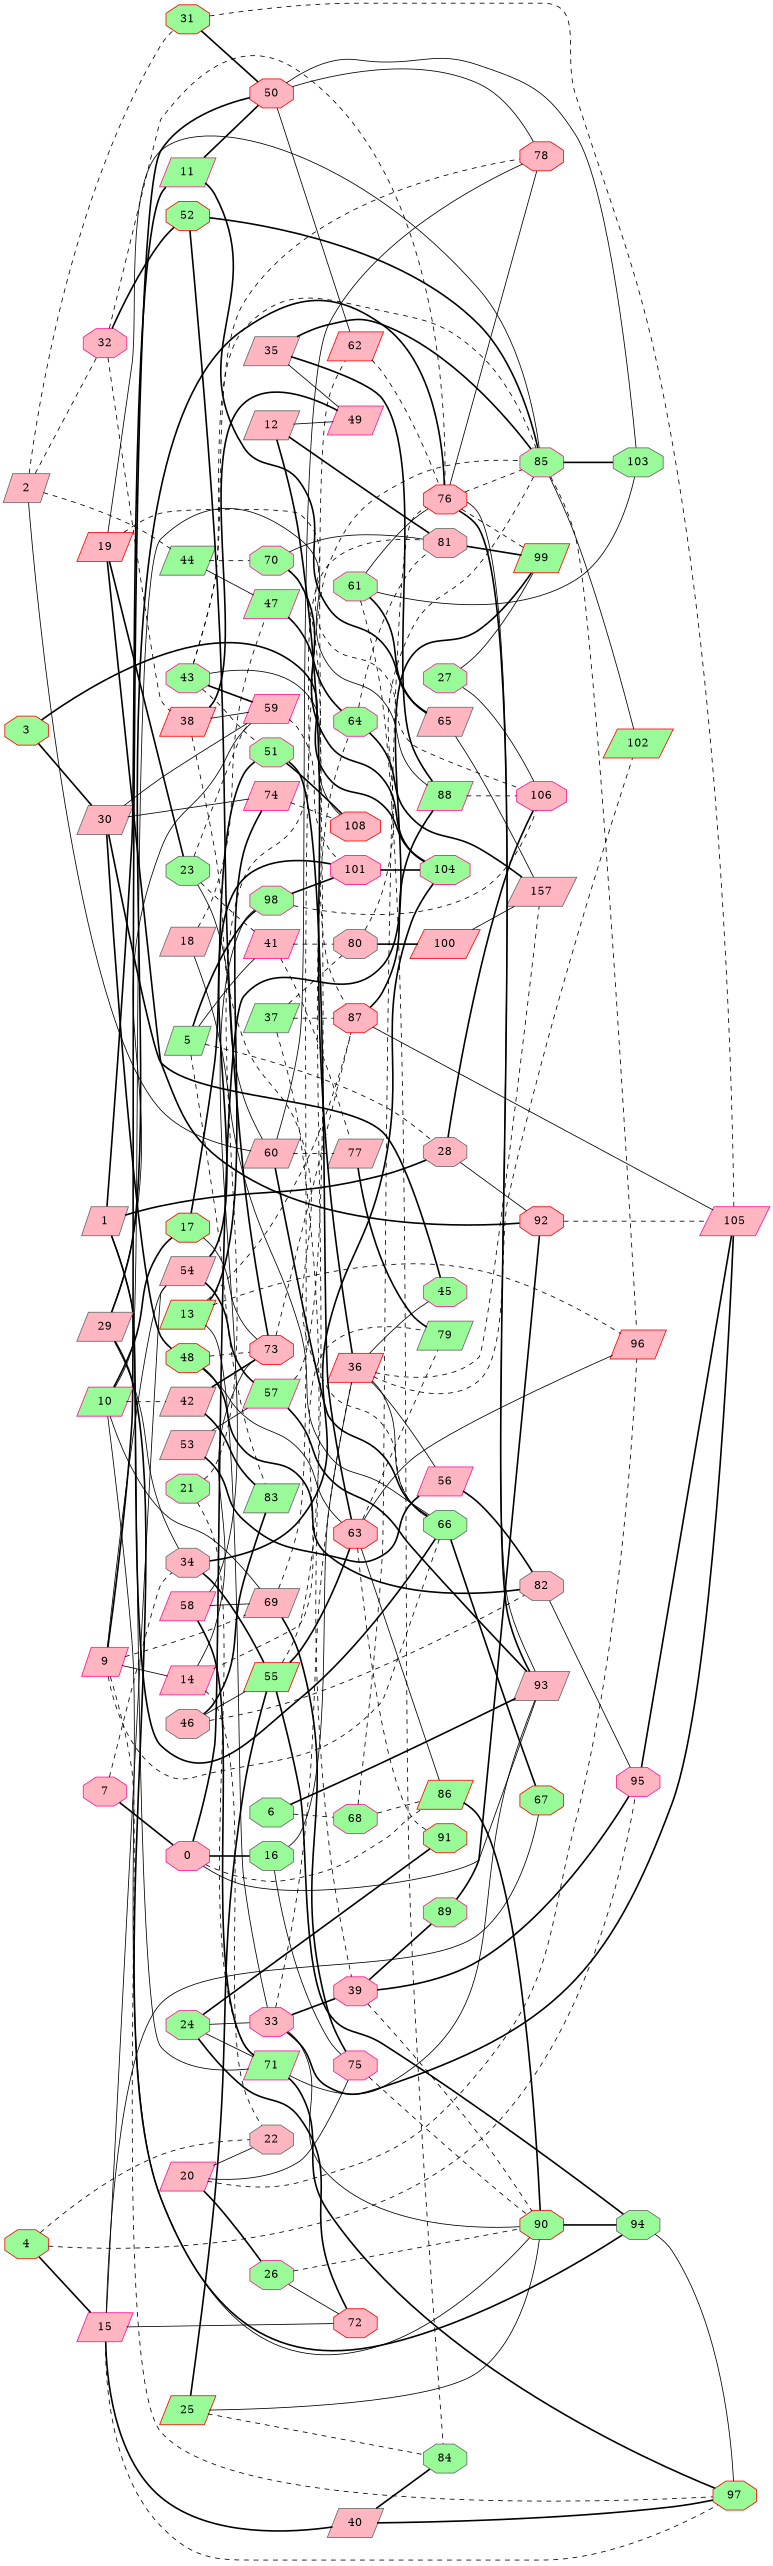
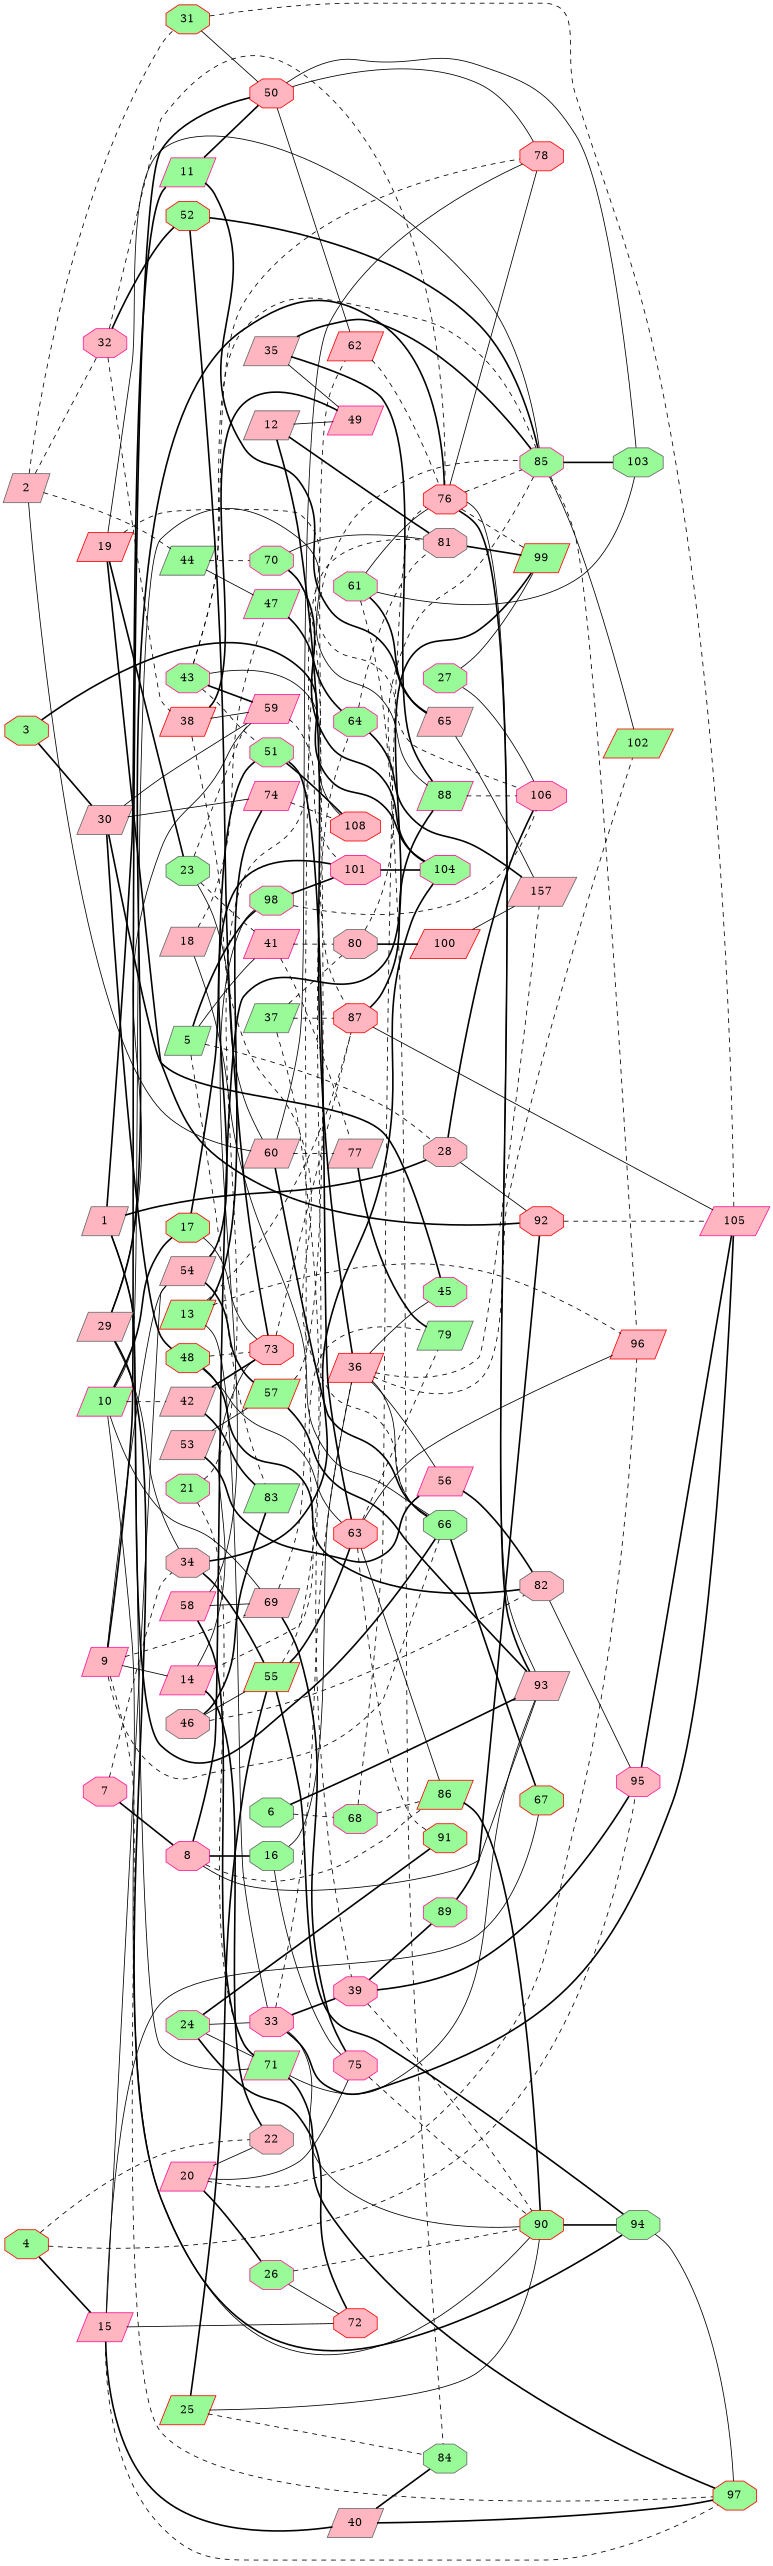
  graph {
    rankdir=LR
    node [color=deeppink fillcolor=lightpink shape=octagon style=filled]
    edge [style=bold]
    1 [color=gray40 shape=parallelogram]
    11 [fillcolor=palegreen shape=parallelogram]
    28 [color=gray40]
    66 [color=gray40 fillcolor=palegreen]
    71 [fillcolor=palegreen shape=parallelogram]
    50 [color=red]
    65 [color=gray40 shape=parallelogram]
    92 [color=red]
    106
    67 [color=red fillcolor=palegreen]
    93 [color=gray40 shape=parallelogram]
    97 [color=red fillcolor=palegreen]
    2 [color=gray40 shape=parallelogram]
    31 [color=red fillcolor=palegreen]
    32
    44 [color=gray40 fillcolor=palegreen shape=parallelogram]
    60 [color=gray40 shape=parallelogram]
    105 [shape=parallelogram]
    76 [color=red]
    38 [color=red shape=parallelogram]
    52 [color=red fillcolor=palegreen]
    47 [fillcolor=palegreen shape=parallelogram]
    70 [fillcolor=palegreen]
    77 [color=gray40 shape=parallelogram]
    78 [color=red]
    3 [color=red fillcolor=palegreen]
    30 [color=gray40 shape=parallelogram]
    104 [fillcolor=palegreen]
    74 [shape=parallelogram]
    59 [shape=parallelogram]
    45 [fillcolor=palegreen]
    48 [color=red fillcolor=palegreen]
    4 [color=red fillcolor=palegreen]
    15 [shape=parallelogram]
    22 [color=gray40]
    95
    54 [color=gray40 shape=parallelogram]
    40 [color=gray40 shape=parallelogram]
    72 [color=red]
    5 [color=gray40 fillcolor=palegreen shape=parallelogram]
    41 [shape=parallelogram]
    83 [color=gray40 fillcolor=palegreen shape=parallelogram]
    98 [fillcolor=palegreen]
    80 [color=gray40]
    101
    6 [color=gray40 fillcolor=palegreen]
    68 [fillcolor=palegreen]
    86 [color=red fillcolor=palegreen shape=parallelogram]
    7
-   8 [label=0]
+   8
    34 [color=gray40]
    16 [color=gray40 fillcolor=palegreen]
    99 [color=red fillcolor=palegreen shape=parallelogram]
    55 [color=red fillcolor=palegreen shape=parallelogram]
    36 [color=red shape=parallelogram]
    75
    90 [color=red fillcolor=palegreen]
    9 [shape=parallelogram]
    14 [shape=parallelogram]
    69 [color=gray40 shape=parallelogram]
    73 [color=red]
    79 [color=gray40 fillcolor=palegreen shape=parallelogram]
    62 [color=red shape=parallelogram]
    103 [color=gray40 fillcolor=palegreen]
-   57 [fillcolor=palegreen shape=parallelogram]
+   57 [color=red fillcolor=palegreen shape=parallelogram]
    85 [fillcolor=palegreen]
    10 [fillcolor=palegreen shape=parallelogram]
    17 [color=red fillcolor=palegreen]
    42 [color=gray40 shape=parallelogram]
    88 [fillcolor=palegreen shape=parallelogram]
    51 [fillcolor=palegreen]
    94 [color=gray40 fillcolor=palegreen]
    n73 [color=gray40 label=157 shape=parallelogram]
    12 [color=gray40 shape=parallelogram]
    49 [shape=parallelogram]
    81 [color=gray40]
    56 [shape=parallelogram]
    102 [color=red fillcolor=palegreen shape=parallelogram]
    13 [color=red fillcolor=palegreen shape=parallelogram]
    33
    87 [color=red]
    96 [color=red shape=parallelogram]
    39
    108 [color=red]
    84 [color=gray40 fillcolor=palegreen]
    63 [color=red]
    18 [color=gray40 shape=parallelogram]
    64 [fillcolor=palegreen]
    19 [color=red shape=parallelogram]
    23 [color=gray40 fillcolor=palegreen]
    20 [shape=parallelogram]
    26 [fillcolor=palegreen]
    21 [fillcolor=palegreen]
    24 [fillcolor=palegreen]
    91 [color=red fillcolor=palegreen]
    25 [color=red fillcolor=palegreen shape=parallelogram]
    27 [fillcolor=palegreen]
    29 [color=gray40 shape=parallelogram]
    82 [color=gray40]
    89 [fillcolor=palegreen]
    35 [color=gray40 shape=parallelogram]
    37 [color=gray40 fillcolor=palegreen shape=parallelogram]
    100 [color=red shape=parallelogram]
    43 [fillcolor=palegreen]
    46 [color=gray40]
    53 [color=gray40 shape=parallelogram]
    58 [shape=parallelogram]
    61 [fillcolor=palegreen]
    1 -- 11
    1 -- 28
    1 -- 66
    1 -- 71 [style=solid]
    11 -- 50
    11 -- 65
    28 -- 92 [style=solid]
    28 -- 106
    66 -- 67
    71 -- 93 [style=solid]
    71 -- 97
    50 -- 78 [style=solid]
    50 -- 62 [style=solid]
    50 -- 103 [style=solid]
    65 -- n73 [style=solid]
    92 -- 105 [style=dashed]
    2 -- 31 [style=dashed]
    2 -- 32 [style=dashed]
    2 -- 44 [style=dashed]
    2 -- 60 [style=solid]
-   31 -- 50
+   31 -- 50 [style=solid]
    31 -- 105 [style=dashed]
    32 -- 76 [style=dashed]
    32 -- 38 [style=dashed]
    32 -- 52
    44 -- 47 [style=solid]
    44 -- 70 [style=dashed]
    60 -- 66
    60 -- 77 [style=dashed]
    60 -- 78 [style=solid]
    76 -- 93
    76 -- 93 [style=solid]
    76 -- 78 [style=solid]
    76 -- 99 [style=dashed]
    76 -- 85 [style=dashed]
    38 -- 66 [style=dashed]
    38 -- 59 [style=solid]
    38 -- 49
    52 -- 73
    52 -- 85
    47 -- 64
    70 -- 104
    70 -- 81 [style=solid]
    70 -- 87 [style=dashed]
    77 -- 79
    3 -- 30
    3 -- 104
    30 -- 74 [style=solid]
    30 -- 59 [style=solid]
    30 -- 45
    30 -- 48
    74 -- 108 [style=dashed]
    59 -- 101 [style=dashed]
    48 -- 73 [style=dashed]
    48 -- 63 [style=solid]
    48 -- 82
    4 -- 15
    4 -- 22 [style=dashed]
    4 -- 95 [style=dashed]
    15 -- 67 [style=solid]
    15 -- 97 [style=dashed]
    15 -- 54 [style=solid]
    15 -- 40
    15 -- 72 [style=solid]
    95 -- 105
    54 -- 101
    54 -- 57
    40 -- 97
    40 -- 84
    5 -- 28 [style=dashed]
    5 -- 41 [style=solid]
    5 -- 83 [style=dashed]
    5 -- 98
    41 -- 77 [style=dashed]
    41 -- 80 [style=dashed]
    98 -- 106 [style=dashed]
    98 -- 101
    80 -- 85 [style=dashed]
    80 -- 100
    101 -- 104
    6 -- 93
    6 -- 68 [style=dashed]
    68 -- 76 [style=dashed]
    68 -- 86 [style=dashed]
    86 -- 90
    7 -- 8
    7 -- 34 [style=dashed]
    8 -- 93 [style=solid]
    8 -- 86 [style=dashed]
    8 -- 16
    8 -- 99
    34 -- 104
    34 -- 55
    16 -- 36 [style=solid]
    16 -- 75 [style=solid]
    55 -- 94
    55 -- 63
    55 -- 64 [style=dashed]
    36 -- 66 [style=solid]
    36 -- 45 [style=solid]
    36 -- n73 [style=dashed]
    36 -- 56 [style=solid]
    36 -- 102 [style=dashed]
    75 -- 90 [style=dashed]
    90 -- 94
    9 -- 66 [style=dashed]
    9 -- 50
    9 -- 97 [style=dashed]
    9 -- 54 [style=solid]
    9 -- 14 [style=solid]
    9 -- 69 [style=dashed]
-   14 -- 22 [style=dashed]
+   14 -- 22
    14 -- 73 [style=solid]
    14 -- 79 [style=dashed]
    69 -- 75
    69 -- 85 [style=dashed]
    73 -- 87 [style=dashed]
    62 -- 76 [style=dashed]
    57 -- 93
    57 -- 62 [style=dashed]
    85 -- 103
    85 -- 102 [style=solid]
    85 -- 96 [style=dashed]
    10 -- 90 [style=solid]
    10 -- 69 [style=solid]
    10 -- 17
    10 -- 42 [style=dashed]
    10 -- 88 [style=solid]
    17 -- 73 [style=solid]
    17 -- 51
    42 -- 83
    42 -- 73
    88 -- 106 [style=dashed]
    51 -- 108
    51 -- 63
    94 -- 97 [style=solid]
    12 -- 36
    12 -- 49 [style=solid]
    12 -- 81
    81 -- 99
    56 -- 82
    13 -- 74
    13 -- 33 [style=solid]
    13 -- 87 [style=dashed]
    13 -- 96 [style=dashed]
    33 -- 105
    33 -- 36 [style=dashed]
    33 -- 90 [style=solid]
    33 -- 39
    87 -- 105 [style=solid]
    87 -- 88
    39 -- 95
    39 -- 90 [style=dashed]
    39 -- 89
    63 -- 86 [style=solid]
    63 -- 79 [style=dashed]
    63 -- 96 [style=solid]
    63 -- 91 [style=dashed]
    18 -- 66 [style=solid]
    18 -- 47 [style=dashed]
    64 -- n73
    64 -- 81 [style=dashed]
    19 -- 92
    19 -- 106 [style=dashed]
    19 -- 85 [style=solid]
    19 -- 23
    23 -- 60 [style=solid]
    23 -- 59 [style=dashed]
    23 -- 41 [style=dashed]
    20 -- 22 [style=solid]
    20 -- 75 [style=solid]
    20 -- 96 [style=dashed]
    20 -- 26
    26 -- 72 [style=solid]
    26 -- 90 [style=dashed]
    21 -- 71 [style=dashed]
    21 -- 81 [style=dashed]
    24 -- 71 [style=solid]
    24 -- 72
    24 -- 33 [style=solid]
    24 -- 91
    25 -- 55
    25 -- 90 [style=solid]
    25 -- 84 [style=dashed]
    27 -- 106 [style=solid]
    27 -- 99 [style=solid]
    29 -- 76
    29 -- 59 [style=solid]
    29 -- 34 [style=solid]
    29 -- 94
    82 -- 95 [style=solid]
    89 -- 92
    35 -- 85
    35 -- 88
    35 -- 49 [style=solid]
    37 -- 80 [style=dashed]
    37 -- 87 [style=dashed]
    37 -- 39 [style=dashed]
    100 -- n73 [style=solid]
    43 -- 78 [style=dashed]
    43 -- 59
    43 -- 85 [style=dashed]
    43 -- 51 [style=dashed]
    43 -- 108 [style=solid]
    46 -- 83
    46 -- 55 [style=solid]
    46 -- 82 [style=dashed]
    53 -- 57 [style=solid]
    53 -- 56
    58 -- 71
    58 -- 98 [style=solid]
    58 -- 69 [style=solid]
    61 -- 65
    61 -- 76 [style=solid]
    61 -- 103 [style=solid]
    61 -- 84 [style=dashed]
  }
